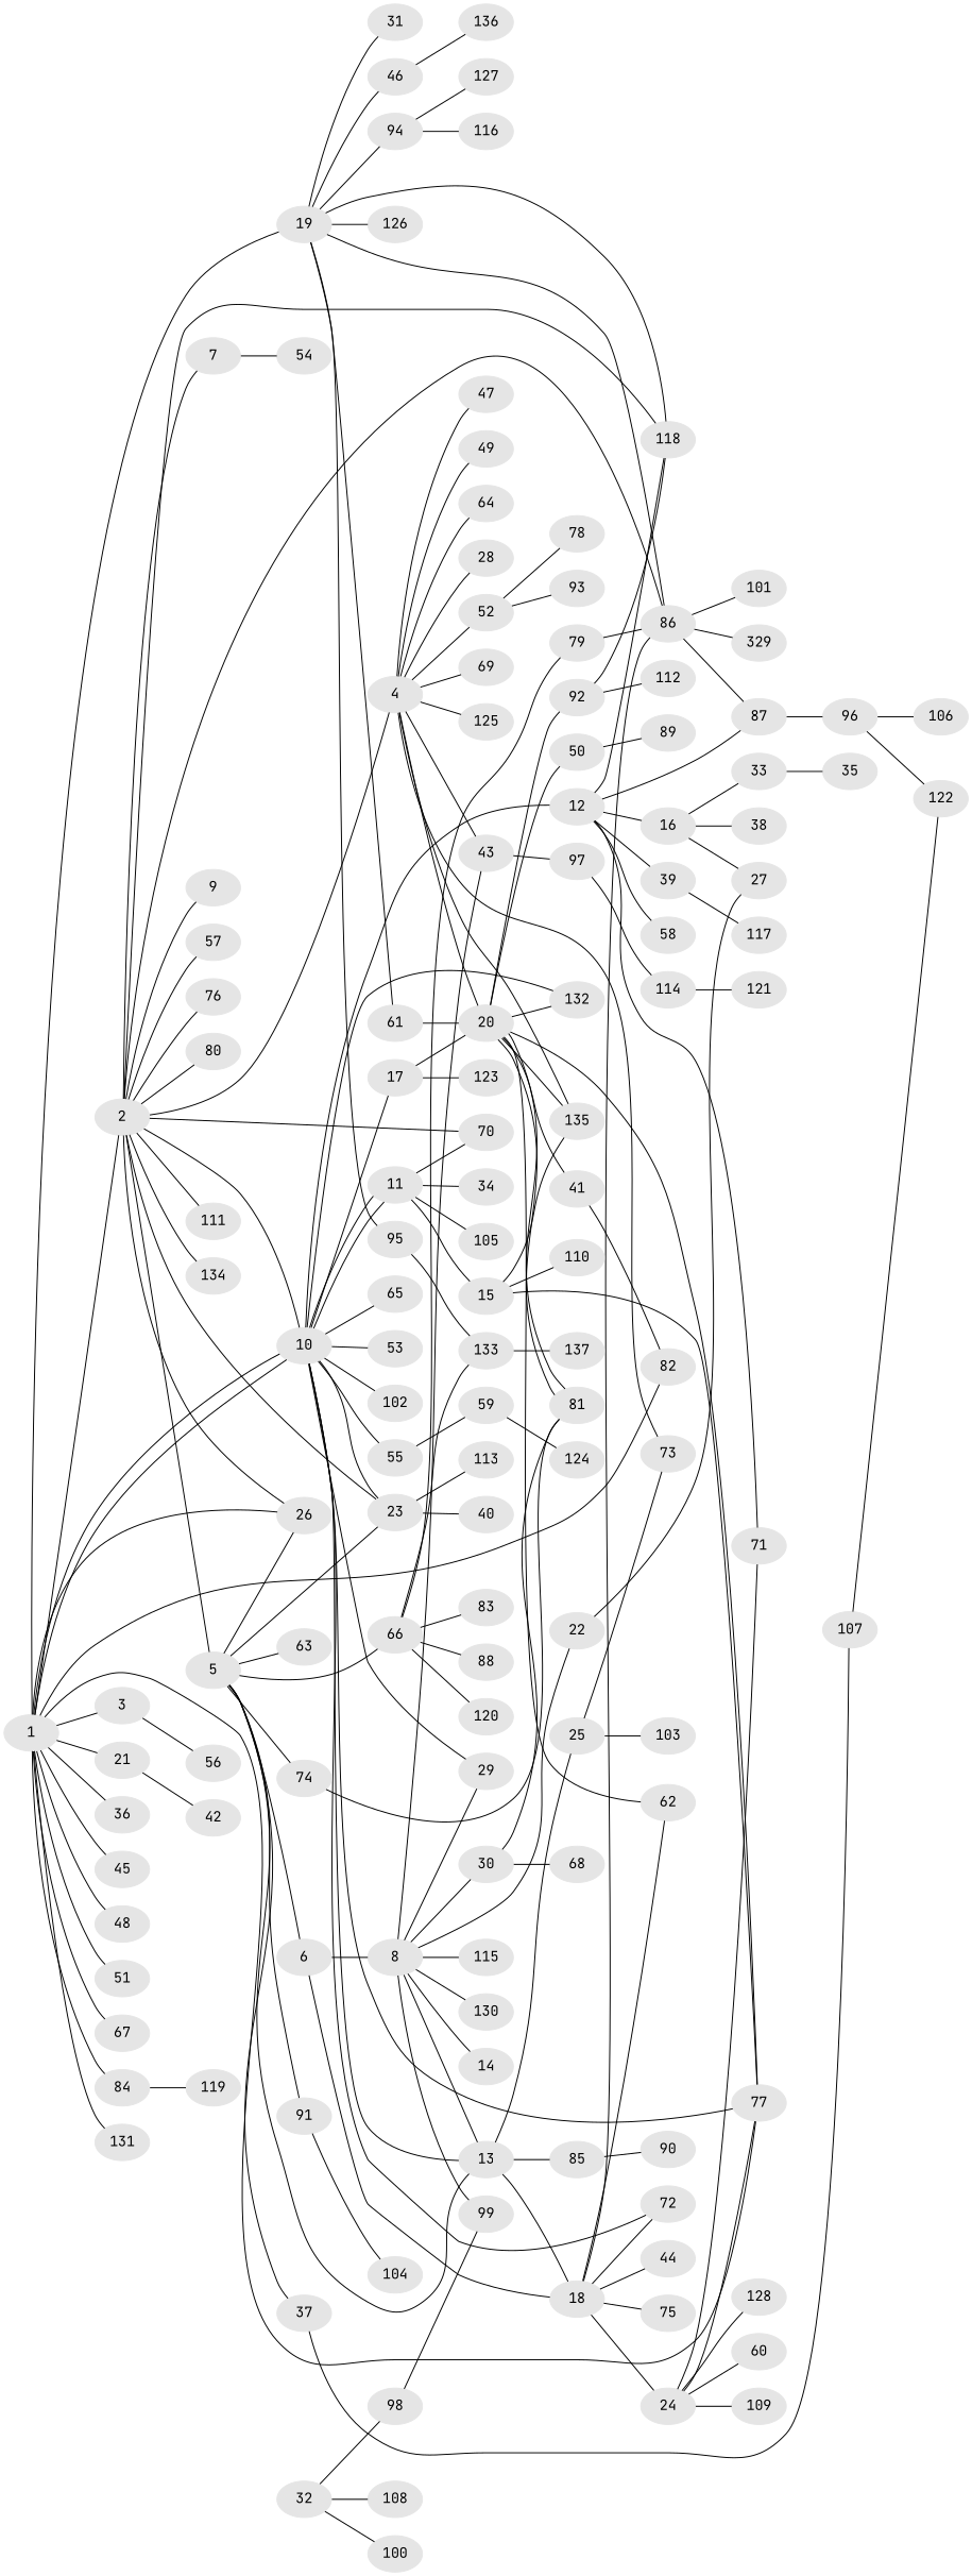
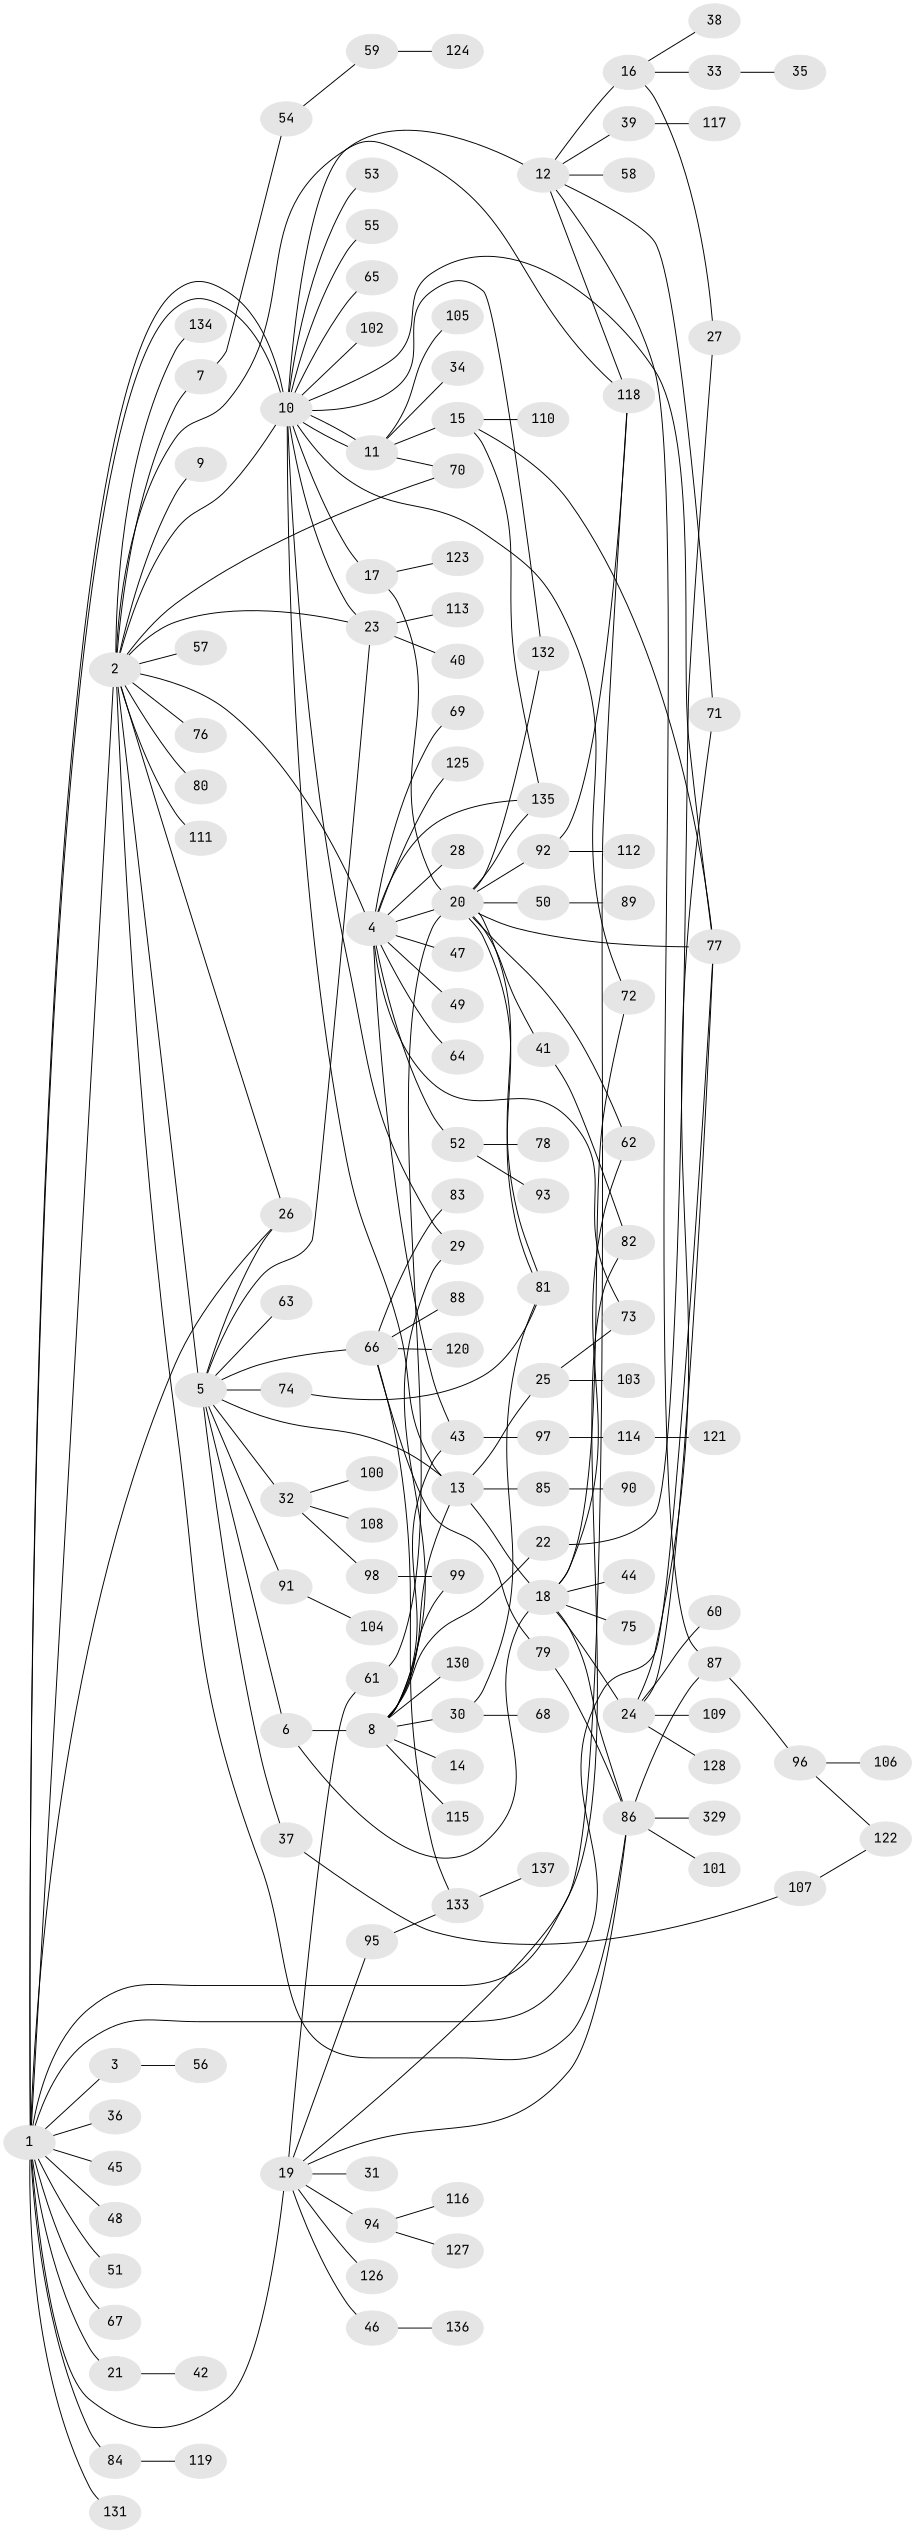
  graph {
    fontname="JetBrains Mono"
    rankdir=LR
    node [color=gray90 fontname="JetBrains Mono" style=filled]
    edge [fontname="JetBrains Mono"]
    1
    2
    3
    10
    19
    21
    26
    36
    45
    48
    51
    67
    77
    82
    84
    131
    4
    5
    7
    9
    23
    57
    70
    76
    80
    86
    111
    118
    134
    56
    13
    29
    11
    12
    17
    53
    55
    65
    72
    102
    132
    31
    46
    61
    94
    95
    126
    42
    119
    20
    28
    43
    47
    49
    52
    64
    69
    73
    125
    135
    6
    32
    37
    63
    66
    74
    91
    54
    8
    14
    22
    30
    99
    115
    130
    40
    113
    87
    101
    n80 [label=329]
    62
    41
    50
    81
    92
    97
    78
    93
    18
    25
    85
    98
    100
    108
    107
    79
    83
    88
    120
    133
    104
    24
    44
    75
    59
    27
    68
    15
    34
    105
    16
    39
    58
    71
    123
    110
    33
    38
    117
    96
    103
    90
    35
    60
    109
    128
    136
    116
    127
    89
    112
    122
    114
    124
    137
    106
    121
    1 -- 2
    1 -- 3
    1 -- 10
    1 -- 10
    1 -- 19
    1 -- 21
    1 -- 26
    1 -- 36
    1 -- 45
    1 -- 48
    1 -- 51
    1 -- 67
    1 -- 77
    1 -- 82
    1 -- 84
    1 -- 131
    2 -- 10
    2 -- 26
    2 -- 4
    2 -- 5
    2 -- 7
    2 -- 9
    2 -- 23
    2 -- 57
    2 -- 70
    2 -- 76
    2 -- 80
    2 -- 86
    2 -- 111
    2 -- 118
    2 -- 134
    3 -- 56
    10 -- 77
    10 -- 23
    10 -- 13
    10 -- 29
    10 -- 11
    10 -- 11
    10 -- 12
    10 -- 17
    10 -- 53
    10 -- 55
    10 -- 65
    10 -- 72
    10 -- 102
    10 -- 132
    19 -- 86
    19 -- 118
    19 -- 31
    19 -- 46
    19 -- 61
    19 -- 94
    19 -- 95
    19 -- 126
    21 -- 42
    84 -- 119
    4 -- 20
    4 -- 28
    4 -- 43
    4 -- 47
    4 -- 49
    4 -- 52
    4 -- 64
    4 -- 69
    4 -- 73
    4 -- 125
    4 -- 135
    5 -- 26
    5 -- 23
    5 -- 13
    5 -- 6
+   5 -- 32
    5 -- 37
    5 -- 63
    5 -- 66
    5 -- 74
    5 -- 91
    7 -- 54
    23 -- 40
    23 -- 113
    86 -- 87
    86 -- 101
    86 -- n80
    13 -- 18
    13 -- 25
    13 -- 85
    11 -- 70
    11 -- 15
    11 -- 34
    11 -- 105
    12 -- 118
    12 -- 87
    12 -- 16
    12 -- 39
    12 -- 58
    12 -- 71
    17 -- 20
    17 -- 123
    46 -- 136
    61 -- 20
    94 -- 116
    94 -- 127
    95 -- 133
    20 -- 77
    20 -- 132
    20 -- 135
    20 -- 62
    20 -- 41
    20 -- 50
    20 -- 81
    20 -- 81
    20 -- 92
    43 -- 97
    52 -- 78
    52 -- 93
    6 -- 8
    6 -- 18
    32 -- 98
    32 -- 100
    32 -- 108
    37 -- 107
    66 -- 79
    66 -- 83
    66 -- 88
    66 -- 120
    66 -- 133
    74 -- 81
    91 -- 104
-   55 -- 59
+   54 -- 59
    8 -- 13
    8 -- 29
    8 -- 43
    8 -- 14
    8 -- 22
    8 -- 30
    8 -- 99
    8 -- 115
    8 -- 130
    22 -- 27
    30 -- 81
    30 -- 68
    87 -- 96
    41 -- 82
    50 -- 89
    92 -- 118
    92 -- 112
    97 -- 114
    18 -- 86
    18 -- 72
    18 -- 62
    18 -- 24
    18 -- 44
    18 -- 75
    25 -- 73
    25 -- 103
    85 -- 90
    98 -- 99
    107 -- 122
    79 -- 86
    133 -- 137
    24 -- 77
    24 -- 71
    24 -- 60
    24 -- 109
    24 -- 128
    59 -- 124
    15 -- 77
    15 -- 135
    15 -- 110
    16 -- 27
    16 -- 33
    16 -- 38
    39 -- 117
    33 -- 35
    96 -- 122
    96 -- 106
    114 -- 121
  }
